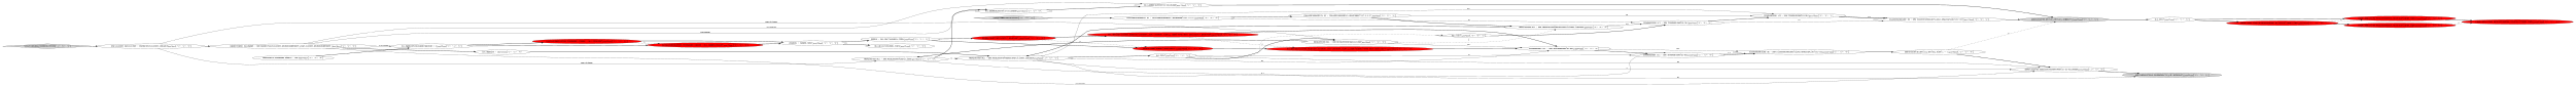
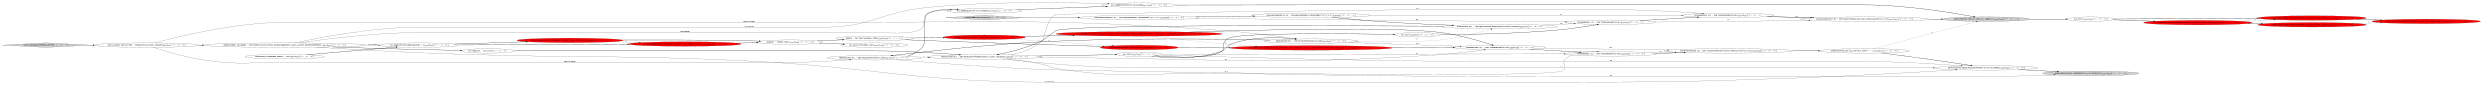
  digraph {
    fontname="Courier Prime"
    rankdir=LR
    node [fillcolor=white fontname="Courier Prime" shape=ellipse style=filled]
    edge [fontname="Courier Prime" style=bold]
    n1 [label="middle = mt1.get(leftmost.right)@@@22@@@['1', '1', '0']"]
    n2 [fillcolor=red label="middle.hash(\"arbitrary!\".getBytes())@@@23@@@['1', '0', '0']"]
    n3 [fillcolor=red label="middle.hash(digest(\"arbitrary!\"))@@@23@@@['0', '1', '0']"]
    n4 [fillcolor=red label="mt1.get(partitioner.midpoint(leftmost.left,leftmost.right)).hash(\"even more arbitrary!\".getBytes())@@@24@@@['1', '0', '0']"]
    n5 [fillcolor=red label="mt1.get(partitioner.midpoint(leftmost.left,leftmost.right)).hash(digest(\"even more arbitrary!\"))@@@24@@@['0', '1', '0']"]
    n6 [fillcolor=red label="range.addAll(new MerkleTreesTest.HIterator(range.right))@@@14@@@['0', '1', '0']"]
    n7 [fillcolor=red label="range.addAll(new MerkleTreesTest.HIterator(range.right))@@@15@@@['0', '1', '0']"]
    n8 [fillcolor=red label="range.addAll(new MerkleTreesTest.HIterator(range.right))@@@15@@@['1', '0', '0']"]
    n9 [label="MerkleTree.TreeRange middle = null@@@17@@@['1', '1', '0']"]
    n10 [label="mt1.maxsize(fullRange,maxsize + 2)@@@18@@@['1', '1', '0']"]
    n11 [label="mt2.addMerkleTree(32,fullRange)@@@11@@@['1', '1', '0']"]
    n12 [fillcolor=lightgray label="assertTrue(dh.get(a1).get(a2).isEmpty())@@@12@@@['1', '1', '1']"]
    n13 [label="mt2.init()@@@13@@@['1', '1', '0']"]
    n14 [fillcolor=red label="Iterator<MerkleTree.TreeRange> ranges = mt1.rangeIterator()@@@19@@@['0', '1', '0']"]
    n15 [label="leftmost = ranges.next()@@@20@@@['1', '1', '0']"]
    n16 [label="mt1.split(leftmost.right)@@@21@@@['1', '1', '0']"]
    n17 [fillcolor=lightgray label="testFromEmptyMerkleTrees['0', '0', '1']" shape=diamond]
    n18 [label="InetAddressAndPort a1 = InetAddressAndPort.getByName(\"127.0.0.1\")@@@3@@@['0', '0', '1']"]
    n19 [label="InetAddressAndPort a2 = InetAddressAndPort.getByName(\"127.0.0.2\")@@@4@@@['0', '0', '1']"]
    n20 [label="TreeResponse tr1 = new TreeResponse(a1,mt1)@@@9@@@['0', '0', '1']"]
    n21 [label="TreeResponse tr2 = new TreeResponse(a2,mt2)@@@10@@@['0', '0', '1']"]
    n22 [label="MerkleTrees mt1 = new MerkleTrees(Murmur3Partitioner.instance)@@@5@@@['0', '0', '1']"]
    n23 [label="DifferenceHolder dh = new DifferenceHolder(Lists.newArrayList(tr1,tr2))@@@11@@@['0', '0', '1']"]
    n24 [label="MerkleTrees mt2 = new MerkleTrees(Murmur3Partitioner.instance)@@@6@@@['1', '1', '1']"]
    n25 [fillcolor=red label="Iterator<MerkleTree.TreeRange> ranges = mt1.invalids()@@@19@@@['1', '0', '0']"]
    n26 [label="MerkleTrees mt2 = new MerkleTrees(partitioner)@@@9@@@['1', '1', '0']"]
    n27 [label="TreeResponse tr2 = new TreeResponse(a2,mt2)@@@26@@@['1', '1', '0']"]
    n28 [label="mt1.addMerkleTree(32,fullRange)@@@10@@@['1', '1', '0']"]
    n29 [label="DifferenceHolder dh = new DifferenceHolder(Lists.newArrayList(tr1,tr2))@@@27@@@['1', '1', '0']"]
    n30 [label="assertTrue(dh.hasDifferenceBetween(a1,a2,fullRange))@@@29@@@['1', '1', '0']"]
    n31 [label="TreeResponse tr1 = new TreeResponse(a1,mt1)@@@25@@@['1', '1', '0']"]
    n32 [fillcolor=lightgray label="assertEquals(Sets.newHashSet(a1),dh.keyHosts())@@@30@@@['1', '1', '0']"]
    n33 [label="mt1.init()@@@7@@@['1', '1', '1']"]
    n34 [label="IPartitioner partitioner = Murmur3Partitioner.instance@@@3@@@['1', '1', '0']"]
    n35 [label="Range<Token> fullRange = new Range<>(partitioner.getMinimumToken(),partitioner.getMinimumToken())@@@4@@@['1', '1', '0']"]
    n36 [label="MerkleTrees mt1 = new MerkleTrees(partitioner)@@@8@@@['1', '1', '0']"]
    n37 [label="assertTrue(dh.get(a1).get(a2).size() == 1)@@@28@@@['1', '1', '0']"]
    n38 [label="int maxsize = 16@@@5@@@['1', '1', '0']"]
    n39 [fillcolor=red label="range.addAll(new MerkleTreesTest.HIterator(range.right))@@@14@@@['1', '0', '0']"]
-   n40 [label="mt2.init()@@@8@@@['0', '0', '1']" shape=diamond]
+   n40 [label="mt2.init()@@@8@@@['0', '0', '1']"]
    n41 [fillcolor=lightgray label="testFromMismatchedMerkleTrees['1', '0', '0']" shape=diamond]
    n1 -> n2
    n1 -> n3
    n2 -> n3 [label=0 style=dashed]
    n2 -> n4
    n3 -> n5
    n4 -> n5 [label=0 style=dashed]
    n4 -> n31
    n5 -> n31
    n6 -> n7
    n8 -> n7 [label=0 style=dashed]
    n9 -> n10
    n10 -> n14
    n10 -> n25
    n11 -> n12
    n12 -> n13
    n13 -> n6
    n13 -> n39
    n14 -> n15
    n15 -> n1
    n15 -> n16
    n17 -> n18
    n18 -> n19
    n18 -> n20 [label=a1 style=solid]
    n19 -> n21 [label=a2 style=solid]
    n19 -> n22
    n20 -> n21
    n20 -> n23 [label=tr1 style=solid]
    n21 -> n23 [label=tr2 style=solid]
    n21 -> n23
    n22 -> n20 [label=mt1 style=solid]
    n22 -> n24
    n23 -> n12
    n24 -> n21 [label=mt2 style=solid]
    n24 -> n30 [label=a1 style=solid]
    n24 -> n31 [label=a1 style=solid]
    n24 -> n32 [label=a1 style=solid]
    n24 -> n33
    n25 -> n14 [label=0 style=dashed]
    n25 -> n15
    n26 -> n24 [label=0 style=dashed]
    n26 -> n27 [label=mt2 style=solid]
    n26 -> n28
    n27 -> n29
    n27 -> n29 [label=tr2 style=solid]
    n28 -> n11
    n29 -> n37
    n30 -> n32
    n31 -> n27
    n31 -> n29 [label=tr1 style=solid]
    n33 -> n27 [label=a2 style=solid]
    n33 -> n30 [label=a2 style=solid]
    n33 -> n36
-   n33 -> n40 [style=dashed]
+   n33 -> n40
    n34 -> n26 [label=partitioner style=solid]
    n34 -> n35
    n34 -> n36 [label=partitioner style=solid]
    n35 -> n10 [label=fullRange style=solid]
    n35 -> n11 [label=fullRange style=solid]
    n35 -> n28 [label=fullRange style=solid]
    n35 -> n30 [label=fullRange style=solid]
    n35 -> n38
    n36 -> n22 [label=0 style=dashed]
    n36 -> n26
    n36 -> n31 [label=mt1 style=solid]
    n37 -> n12 [label=0 style=dashed]
    n37 -> n30
    n38 -> n24
    n39 -> n6 [label=0 style=dashed]
    n39 -> n8
    n40 -> n20
    n41 -> n34
  }
